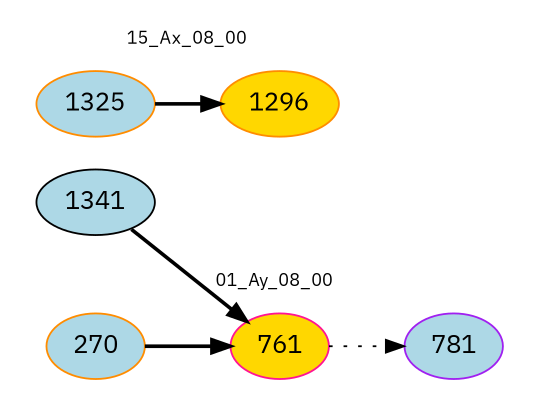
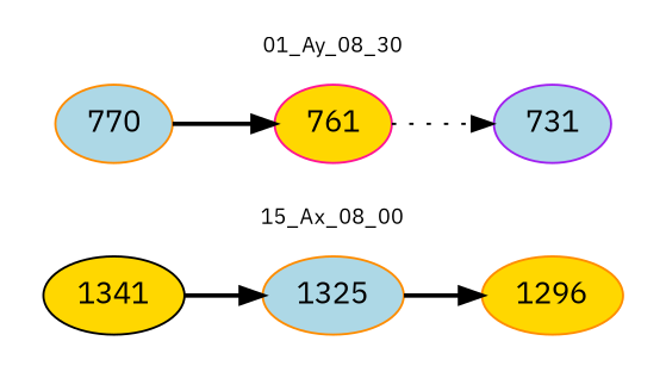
  digraph {
    fontname="IBM Plex Sans"
    rankdir=LR
    node [color=darkorange fillcolor=lightblue fontname="IBM Plex Sans" style=filled]
    edge [color=black fontname="IBM Plex Sans" style=bold]
-   n1 [color=black label=1341]
+   n1 [color=black fillcolor=gold label=1341]
    n2 [label=1325]
    n3 [fillcolor=gold label=1296]
-   n4 [label=270]
+   n4 [label=770]
    n5 [color=deeppink fillcolor=gold label=761]
-   n6 [color=purple label=781]
+   n6 [color=purple label=731]
    subgraph cluster_1 {
      color=white
      fontsize=10
      label="15_Ax_08_00"
      n1
      n2
      n3
    }
    subgraph cluster_2 {
      color=white
      fontsize=10
-     label="01_Ay_08_00"
+     label="01_Ay_08_30"
      n4
      n5
      n6
    }
-   n1 -> n5
+   n1 -> n2
    n2 -> n3
    n4 -> n5
    n5 -> n6 [style=dotted]
  }
